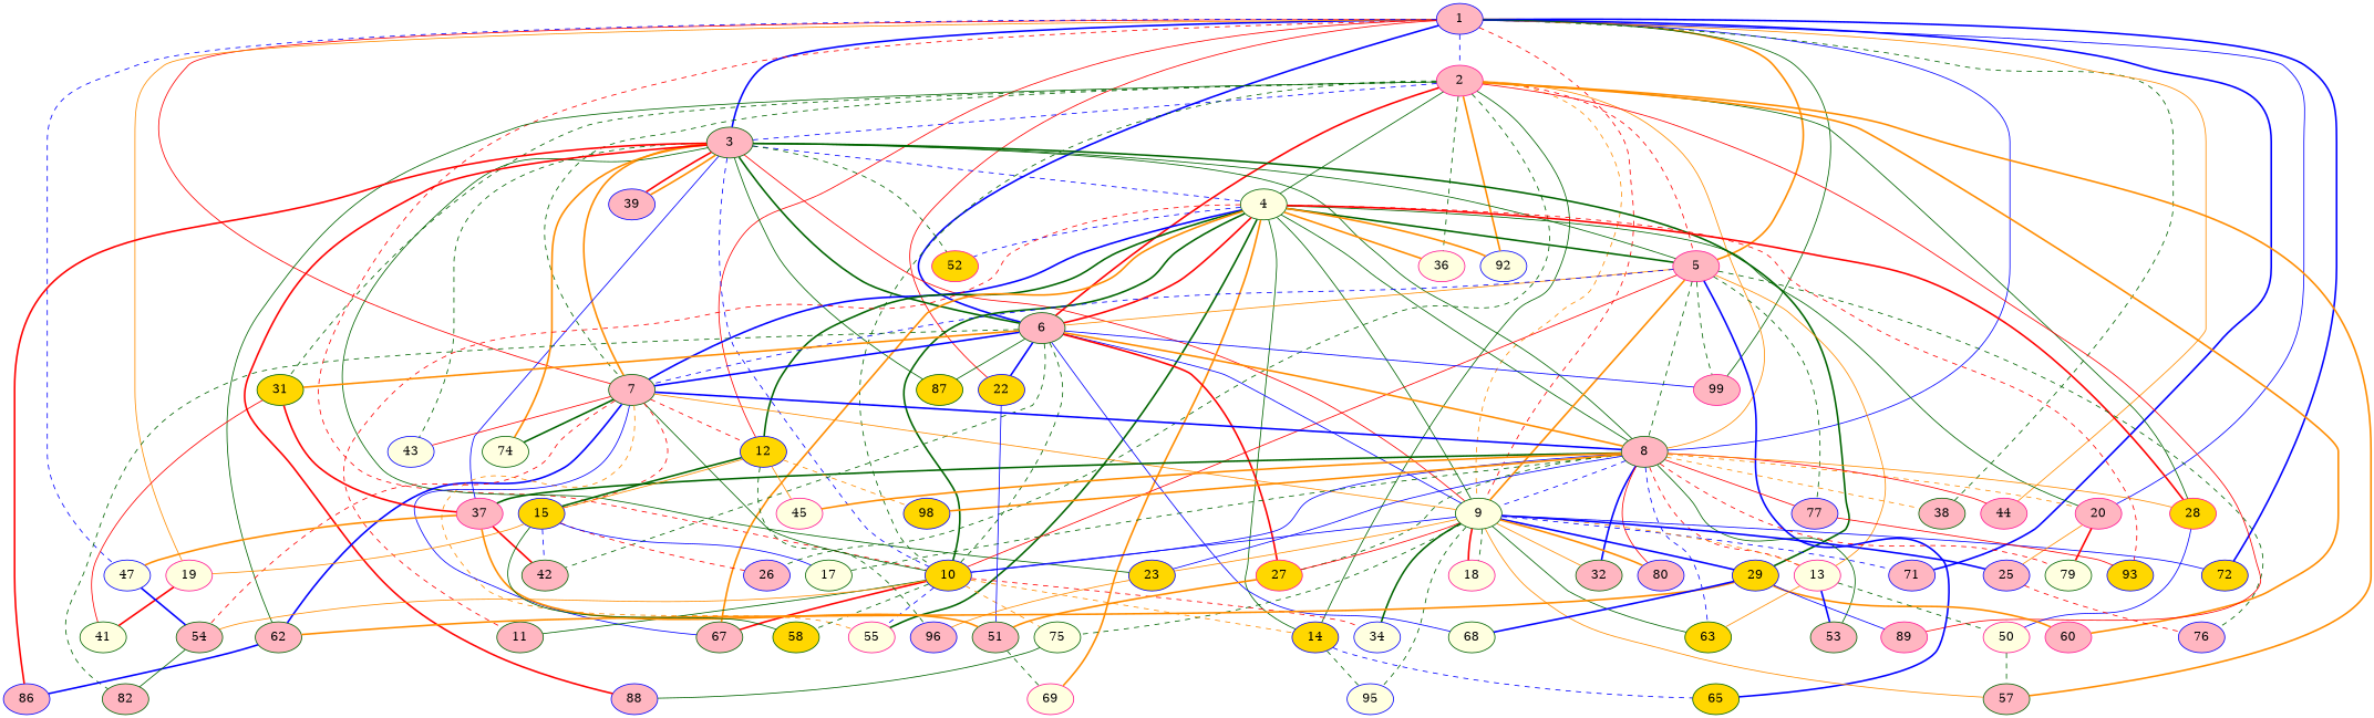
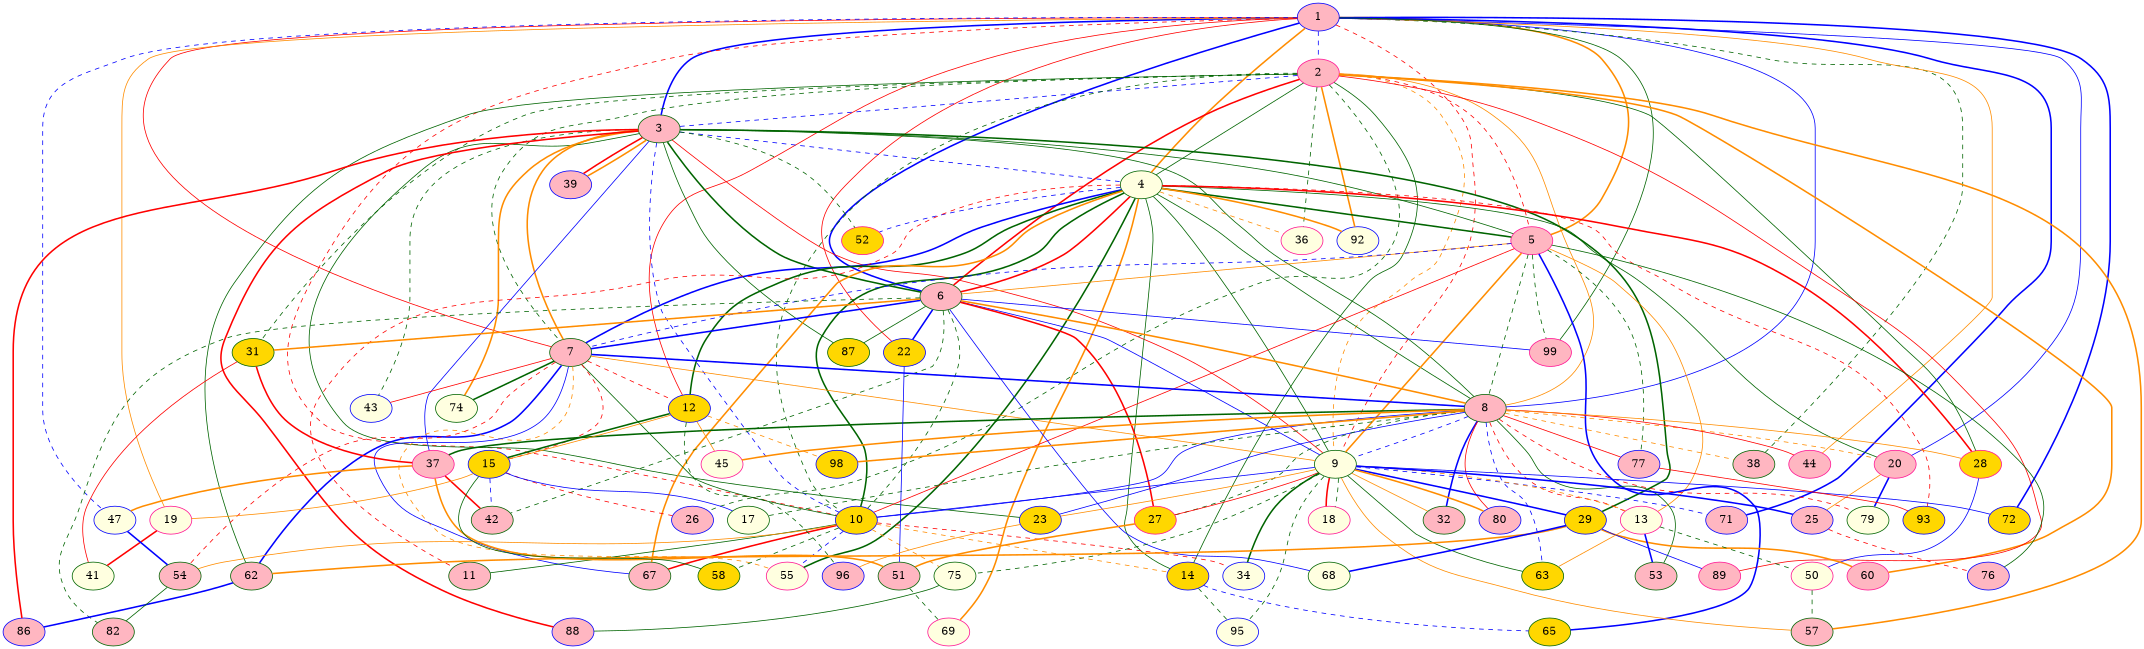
  graph {
    node [color=darkgreen fillcolor=lightpink style=filled]
    edge [color=darkgreen style=solid]
    1 [color=blue super="+73"]
    2 [color=deeppink super="+34"]
    3 [super="+69"]
    4 [fillcolor=lightyellow super="+40"]
    5 [color=deeppink]
    6 [super="+48"]
    7
    8 [super="+46"]
    9 [fillcolor=lightyellow super="+90"]
    10 [color=blue fillcolor=gold super="+64"]
    12 [color=blue fillcolor=gold super="+24"]
    19 [color=deeppink fillcolor=lightyellow]
    20 [color=deeppink super="+21"]
    22 [color=blue fillcolor=gold]
    38
    44 [color=deeppink]
    47 [color=blue fillcolor=lightyellow super="+78"]
    71 [color=blue]
    72 [color=blue fillcolor=gold]
    99 [color=deeppink super="+100"]
    14 [color=blue fillcolor=gold super="+59"]
    26 [color=blue]
    28 [color=deeppink fillcolor=gold super="+33"]
    31 [fillcolor=gold super="+35"]
    36 [color=deeppink fillcolor=lightyellow]
    57 [super="+94"]
    60 [color=deeppink super="+85"]
    62 [super="+66"]
    89 [color=deeppink]
    92 [color=blue fillcolor=lightyellow]
    23 [color=blue fillcolor=gold super="+84"]
    29 [color=blue fillcolor=gold super="+70"]
    37 [color=deeppink super="+49"]
    39 [color=blue]
    43 [color=blue fillcolor=lightyellow]
    52 [color=deeppink fillcolor=gold]
    74 [fillcolor=lightyellow]
    86 [color=blue]
    87 [fillcolor=gold]
    88 [color=blue]
    11
    55 [color=deeppink fillcolor=lightyellow super="+56"]
    n43 [color=deeppink fillcolor=lightyellow label=69]
    67
    93 [color=blue fillcolor=gold]
    13 [color=deeppink fillcolor=lightyellow super="+97"]
    65 [fillcolor=gold]
    76 [color=blue]
    77 [color=blue]
    27 [color=deeppink fillcolor=gold]
    42 [super="+83"]
    68 [fillcolor=lightyellow]
    82
    15 [color=blue fillcolor=gold super="+16"]
    54
    17 [fillcolor=lightyellow]
    32
    45 [color=deeppink fillcolor=lightyellow]
    53
    63 [fillcolor=gold super="+81"]
    79 [fillcolor=lightyellow]
    80 [color=blue]
    98 [color=blue fillcolor=gold]
    18 [color=deeppink fillcolor=lightyellow]
    25 [color=blue]
    n66 [color=blue fillcolor=lightyellow label=34]
    75 [fillcolor=lightyellow]
    95 [color=blue fillcolor=lightyellow]
    58 [fillcolor=gold]
    96 [color=blue]
    41 [fillcolor=lightyellow]
    51 [super="+91"]
    50 [color=deeppink fillcolor=lightyellow]
    1 -- 2 [color=blue style=dashed]
    1 -- 3 [color=blue style=bold]
+   1 -- 4 [color=darkorange style=bold]
    1 -- 5 [color=darkorange style=bold]
    1 -- 6 [color=blue style=bold]
    1 -- 7 [color=red]
    1 -- 8 [color=blue]
    1 -- 9 [color=red style=dashed]
    1 -- 10 [color=red style=dashed]
    1 -- 12 [color=red]
    1 -- 19 [color=darkorange]
    1 -- 20 [color=blue]
    1 -- 22 [color=red]
    1 -- 38 [style=dashed]
    1 -- 44 [color=darkorange]
    1 -- 47 [color=blue style=dashed]
    1 -- 71 [color=blue style=bold]
    1 -- 72 [color=blue style=bold]
    1 -- 99
    2 -- 3 [color=blue style=dashed weight=2]
    2 -- 4 [weight=2]
    2 -- 5 [color=red style=dashed]
    2 -- 6 [color=red style=bold]
    2 -- 7 [style=dashed]
    2 -- 8 [color=darkorange]
    2 -- 9 [color=darkorange style=dashed]
    2 -- 10 [style=dashed]
    2 -- 14
    2 -- 26 [style=dashed]
    2 -- 28
    2 -- 31 [style=dashed weight=2]
    2 -- 36 [style=dashed]
    2 -- 57 [color=darkorange style=bold]
    2 -- 60 [color=darkorange style=bold]
    2 -- 62
    2 -- 89 [color=red]
    2 -- 92 [color=darkorange style=bold]
    3 -- 4 [color=blue style=dashed]
    3 -- 5
    3 -- 6 [style=bold]
    3 -- 7 [color=darkorange style=bold]
    3 -- 8
    3 -- 9 [color=red]
    3 -- 10 [color=blue style=dashed]
    3 -- 23
    3 -- 29 [style=bold]
    3 -- 37 [color=blue]
    3 -- 39 [color=red style=bold]
    3 -- 39 [color=darkorange style=bold]
    3 -- 43 [style=dashed]
    3 -- 52 [style=dashed]
    3 -- 74 [color=darkorange style=bold]
    3 -- 86 [color=red style=bold]
    3 -- 87
    3 -- 88 [color=red style=bold]
    4 -- 5 [style=bold]
    4 -- 6 [color=red style=bold]
    4 -- 7 [color=blue style=bold]
    4 -- 8
    4 -- 9
    4 -- 10 [style=bold weight=2]
    4 -- 12 [style=bold]
    4 -- 20
    4 -- 14
    4 -- 28 [color=red style=bold]
-   4 -- 36 [color=darkorange style=bold]
+   4 -- 36 [color=darkorange style=dashed]
    4 -- 92 [color=darkorange style=bold]
    4 -- 52 [color=blue style=dashed]
    4 -- 11 [color=red style=dashed]
    4 -- 55 [style=bold]
    4 -- n43 [color=darkorange style=bold]
    4 -- 67 [color=darkorange style=bold]
    4 -- 93 [color=red style=dashed]
    5 -- 6 [color=darkorange]
    5 -- 7 [color=blue style=dashed]
    5 -- 8 [style=dashed]
    5 -- 9 [color=darkorange style=bold]
    5 -- 10 [color=red]
    5 -- 99 [style=dashed]
    5 -- 13 [color=darkorange]
    5 -- 65 [color=blue style=bold]
-   5 -- 76 [style=dashed]
+   5 -- 76
    5 -- 77 [style=dashed]
    6 -- 7 [color=blue style=bold]
    6 -- 8 [color=darkorange style=bold]
    6 -- 9 [color=blue]
    6 -- 10 [style=dashed]
    6 -- 22 [color=blue style=bold]
    6 -- 99 [color=blue]
    6 -- 31 [color=darkorange style=bold weight=2]
    6 -- 87
    6 -- 27 [color=red style=bold]
    6 -- 42 [style=dashed]
    6 -- 68 [color=blue]
    6 -- 82 [style=dashed]
    7 -- 8 [color=blue style=bold]
    7 -- 9 [color=darkorange]
    7 -- 10
    7 -- 12 [color=red style=dashed]
    7 -- 62 [color=blue style=bold]
    7 -- 43 [color=red]
    7 -- 74 [style=bold]
    7 -- 55 [color=darkorange style=dashed]
    7 -- 67 [color=blue]
    7 -- 15 [color=red style=dashed]
    7 -- 54 [color=red style=dashed]
    8 -- 9 [color=blue style=dashed]
    8 -- 10 [color=blue]
    8 -- 20 [color=darkorange style=dashed weight=2]
    8 -- 38 [color=darkorange style=dashed]
    8 -- 44 [color=red]
    8 -- 28 [color=darkorange]
    8 -- 23 [color=blue]
    8 -- 37 [style=bold]
    8 -- 13 [color=red style=dashed]
    8 -- 77 [color=red]
    8 -- 27 [style=dashed]
    8 -- 17 [style=dashed]
    8 -- 32 [color=blue style=bold]
    8 -- 45 [color=darkorange style=bold]
    8 -- 53
    8 -- 63 [color=blue style=dashed]
    8 -- 79 [color=red style=dashed]
    8 -- 80 [color=red]
    8 -- 98 [color=darkorange style=bold]
    9 -- 10 [color=blue]
    9 -- 71 [color=blue style=dashed]
    9 -- 72 [color=blue]
    9 -- 57 [color=darkorange]
    9 -- 23 [color=darkorange]
    9 -- 29 [color=blue style=bold]
    9 -- 13 [color=darkorange style=dashed]
    9 -- 27 [color=red]
    9 -- 32 [color=darkorange]
    9 -- 63
    9 -- 80 [color=darkorange style=bold]
    9 -- 18 [color=red style=bold]
    9 -- 18 [style=dashed]
    9 -- 25 [color=blue style=bold]
    9 -- n66 [style=bold]
    9 -- 75 [style=dashed]
    9 -- 95 [style=dashed]
    10 -- 14 [color=darkorange style=dashed]
    10 -- 11
    10 -- 55 [color=blue style=dashed]
    10 -- 67 [color=red style=bold]
    10 -- 54 [color=darkorange]
    10 -- n66 [color=red style=dashed]
    10 -- 75 [color=darkorange style=dashed]
    10 -- 58 [style=dashed]
    12 -- 15 [style=bold]
    12 -- 15 [color=darkorange]
    12 -- 45 [color=darkorange]
    12 -- 98 [color=darkorange style=dashed]
    12 -- 96 [style=dashed]
    19 -- 41 [color=red style=bold]
-   20 -- 79 [color=red style=bold]
+   20 -- 79 [color=blue style=bold]
    20 -- 25 [color=darkorange]
    22 -- 51 [color=blue]
    47 -- 54 [color=blue style=bold]
    14 -- 65 [color=blue style=dashed]
    14 -- 95 [style=dashed]
    28 -- 50 [color=blue]
    31 -- 37 [color=red style=bold]
    31 -- 41 [color=red]
    62 -- 86 [color=blue style=bold]
    23 -- 96 [color=darkorange]
    29 -- 60 [color=darkorange style=bold weight=2]
    29 -- 62 [color=darkorange style=bold]
    29 -- 89 [color=blue]
    29 -- 68 [color=blue style=bold]
    37 -- 47 [color=darkorange style=bold]
    37 -- 42 [color=red style=bold]
    37 -- 51 [color=darkorange style=bold]
    13 -- 53 [color=blue style=bold]
    13 -- 63 [color=darkorange]
    13 -- 50 [style=dashed]
    77 -- 93 [color=red]
    27 -- 51 [color=darkorange style=bold]
    15 -- 19 [color=darkorange]
    15 -- 26 [color=red style=dashed]
    15 -- 42 [color=blue style=dashed]
    15 -- 17 [color=blue]
    15 -- 58
    54 -- 82
    25 -- 76 [color=red style=dashed]
    75 -- 88
    51 -- n43 [style=dashed]
    50 -- 57 [style=dashed]
  }
